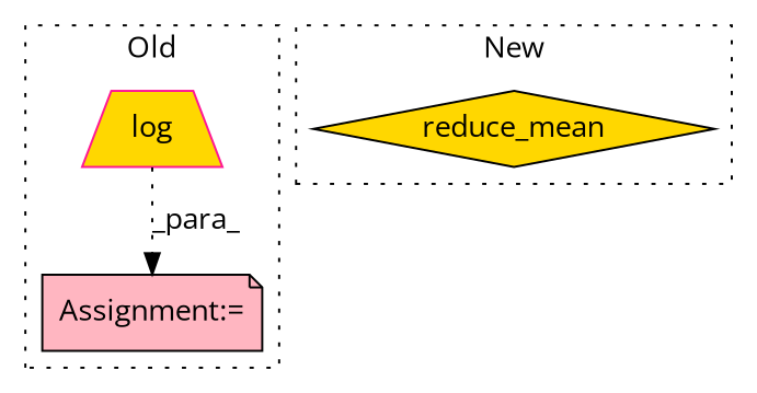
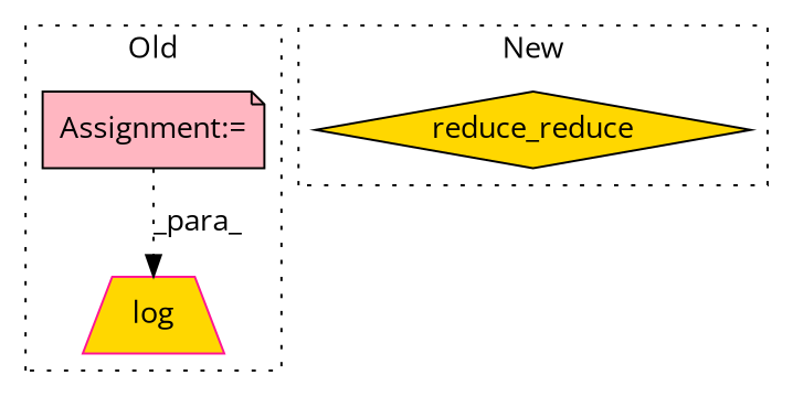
  digraph {
    fontname="Open Sans"
    node [a=32 style=filled fillcolor=gold color=black fontname="Open Sans"]
    n1 [l="4,1" label=log s="3581,3591" shape=trapezium color=deeppink]
    n2 [a=7 l=1 label="Assignment:=" s=3503 shape=note fillcolor=lightpink]
-   n3 [l="12,1" label=reduce_mean s="3437,3506" shape=diamond]
+   n3 [l="12,1" label=reduce_reduce s="3437,3506" shape=diamond]
    subgraph cluster_1 {
      label=Old
      style=dotted
      n1
      n2
    }
    subgraph cluster_2 {
      label=New
      style=dotted
      n3
    }
-   n1 -> n2 [label=_para_ style=dotted fontname="Open Sans"]
+   n2 -> n1 [label=_para_ style=dotted fontname="Open Sans"]
  }
